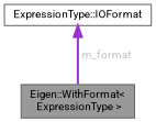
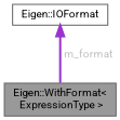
  digraph {
    fontname=Roboto
    node [color=gray40 fontname=Roboto fontsize=10 shape=box style=filled]
    n1 [fillcolor=grey60 fontcolor=black height=0.2 label="Eigen::WithFormat\<\l ExpressionType \>" width=0.4]
-   n2 [fillcolor=white height=0.2 label="ExpressionType::IOFormat" width=0.4]
+   n2 [fillcolor=white height=0.2 label="Eigen::IOFormat" width=0.4]
    n2 -> n1 [color=darkorchid3 dir=back fontcolor=grey fontname=Roboto fontsize=10 label=<<TABLE CELLBORDER="0" BORDER="0"><TR><TD VALIGN="top" ALIGN="LEFT" CELLPADDING="1" CELLSPACING="0">m_format</TD></TR> </TABLE>> labelfontname=Helvetica labelfontsize=10 style=bold]
  }
